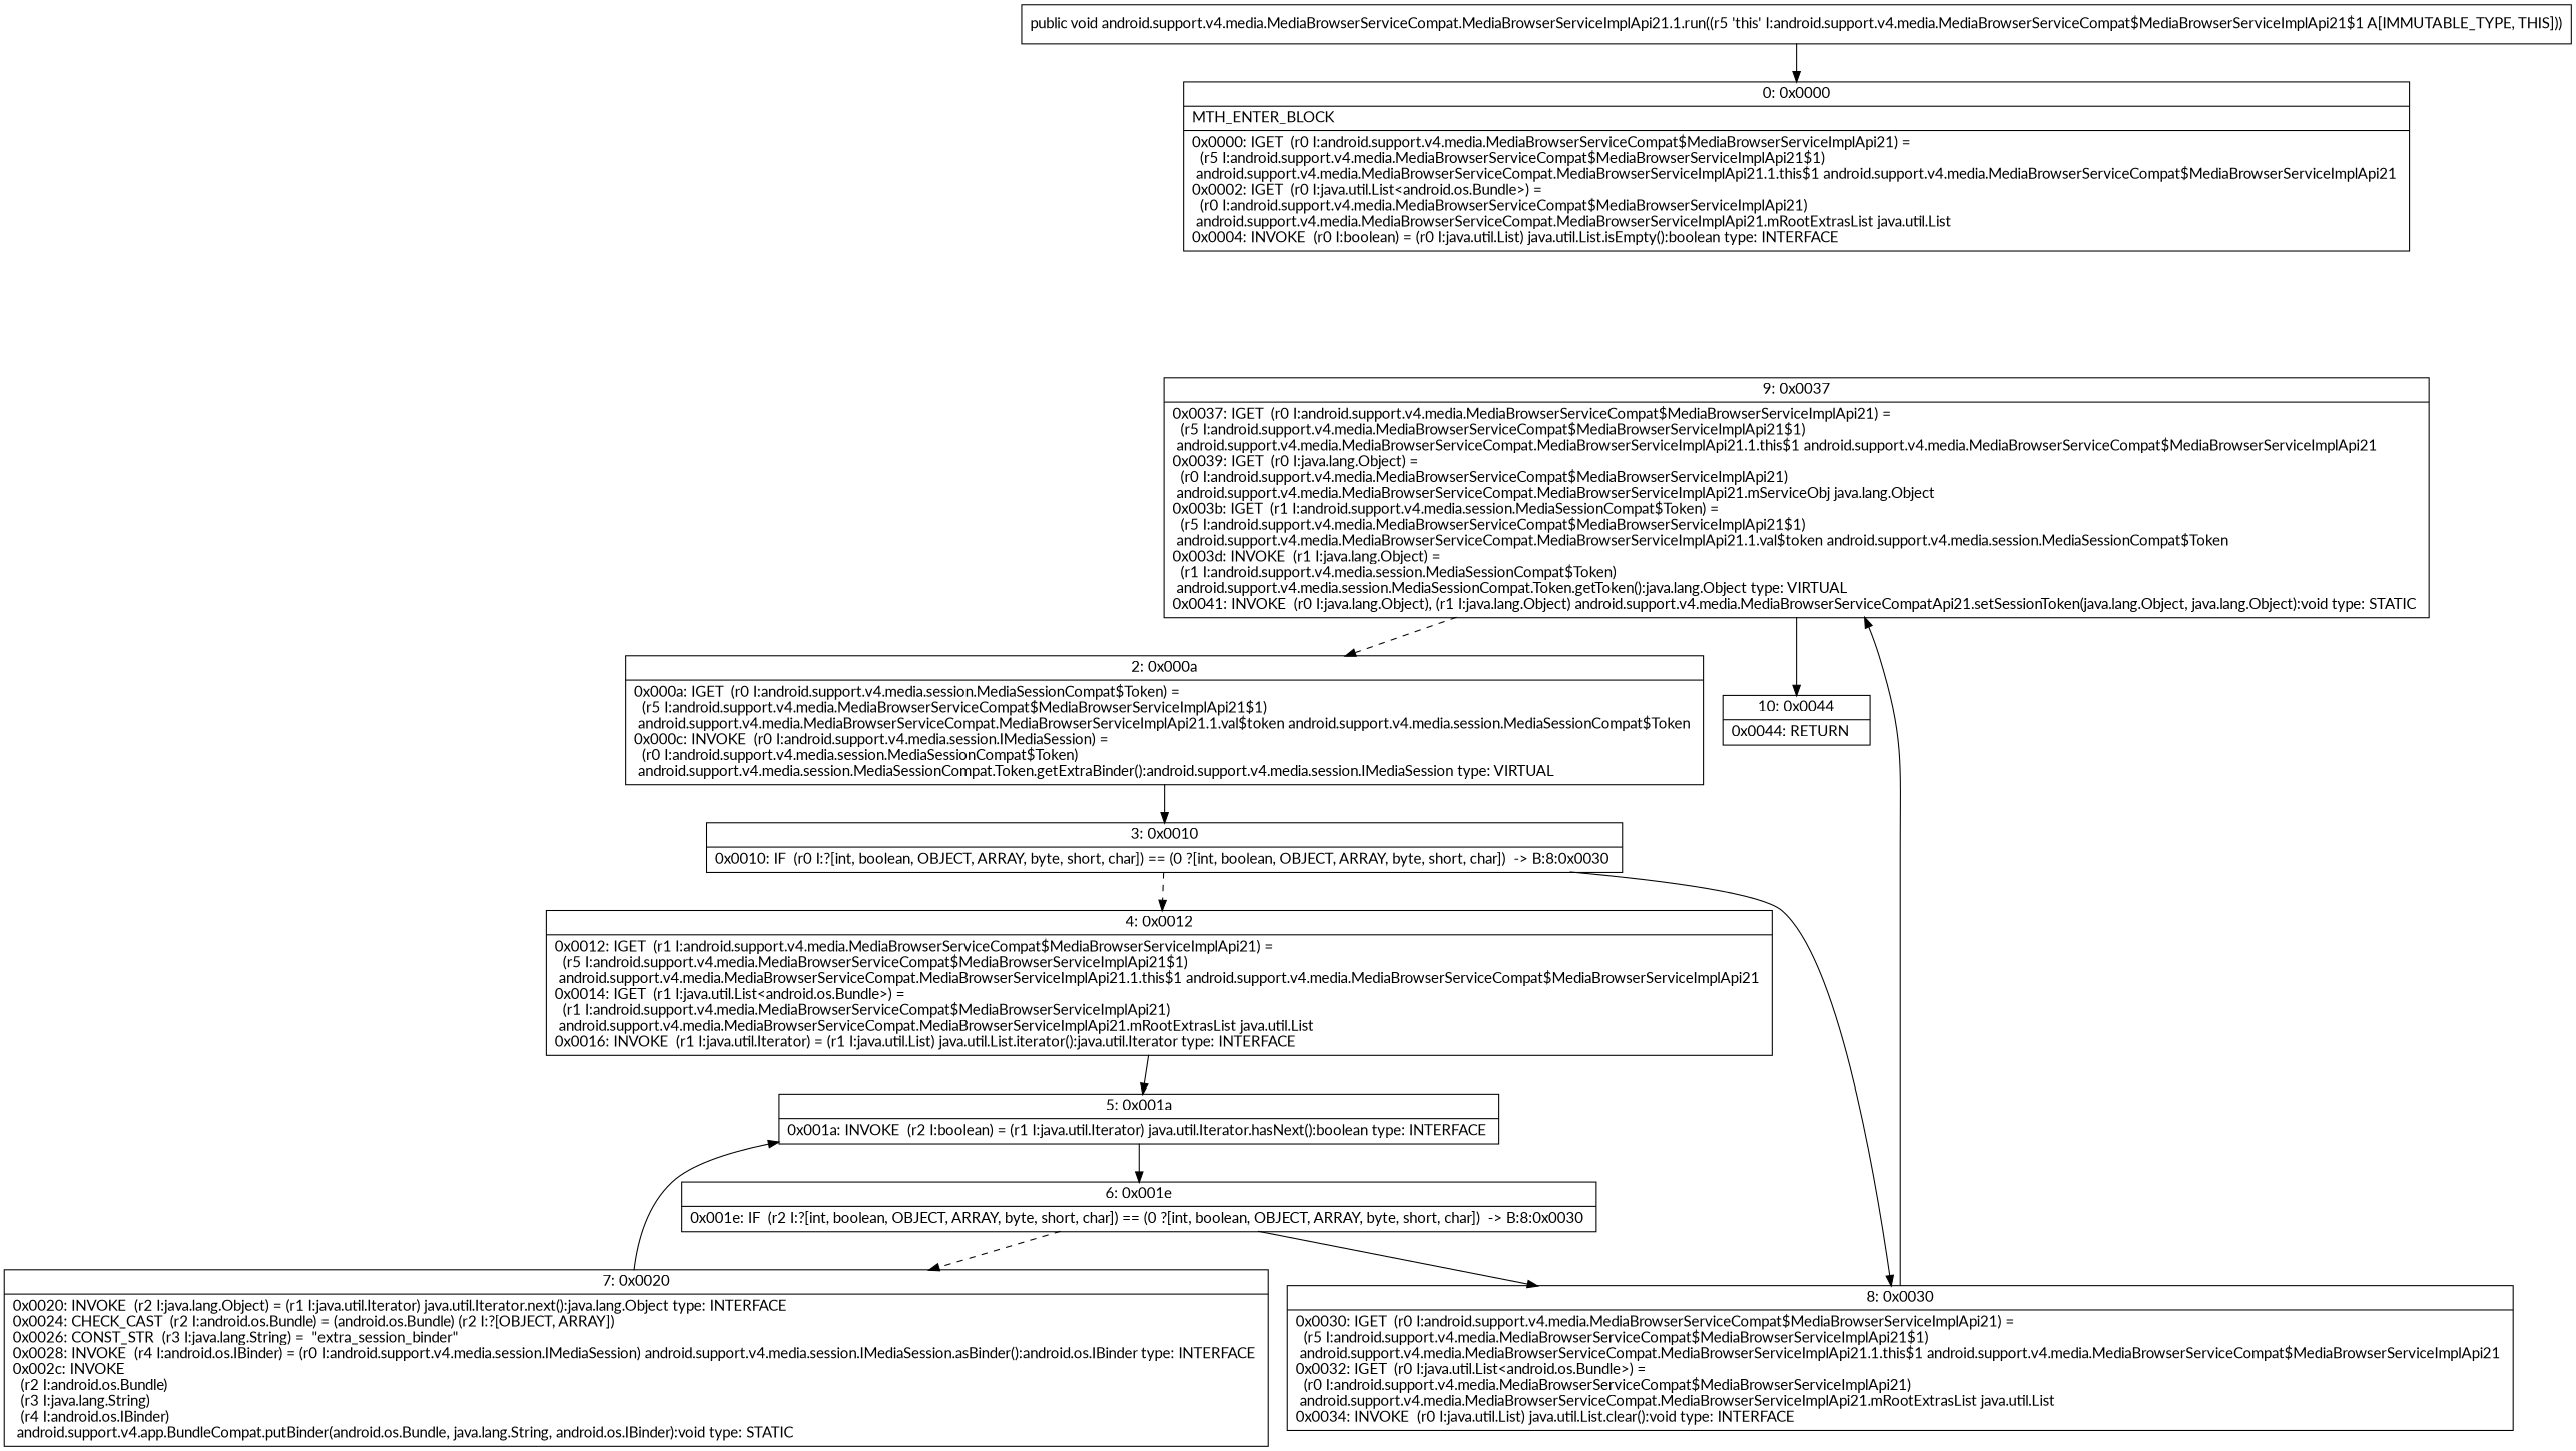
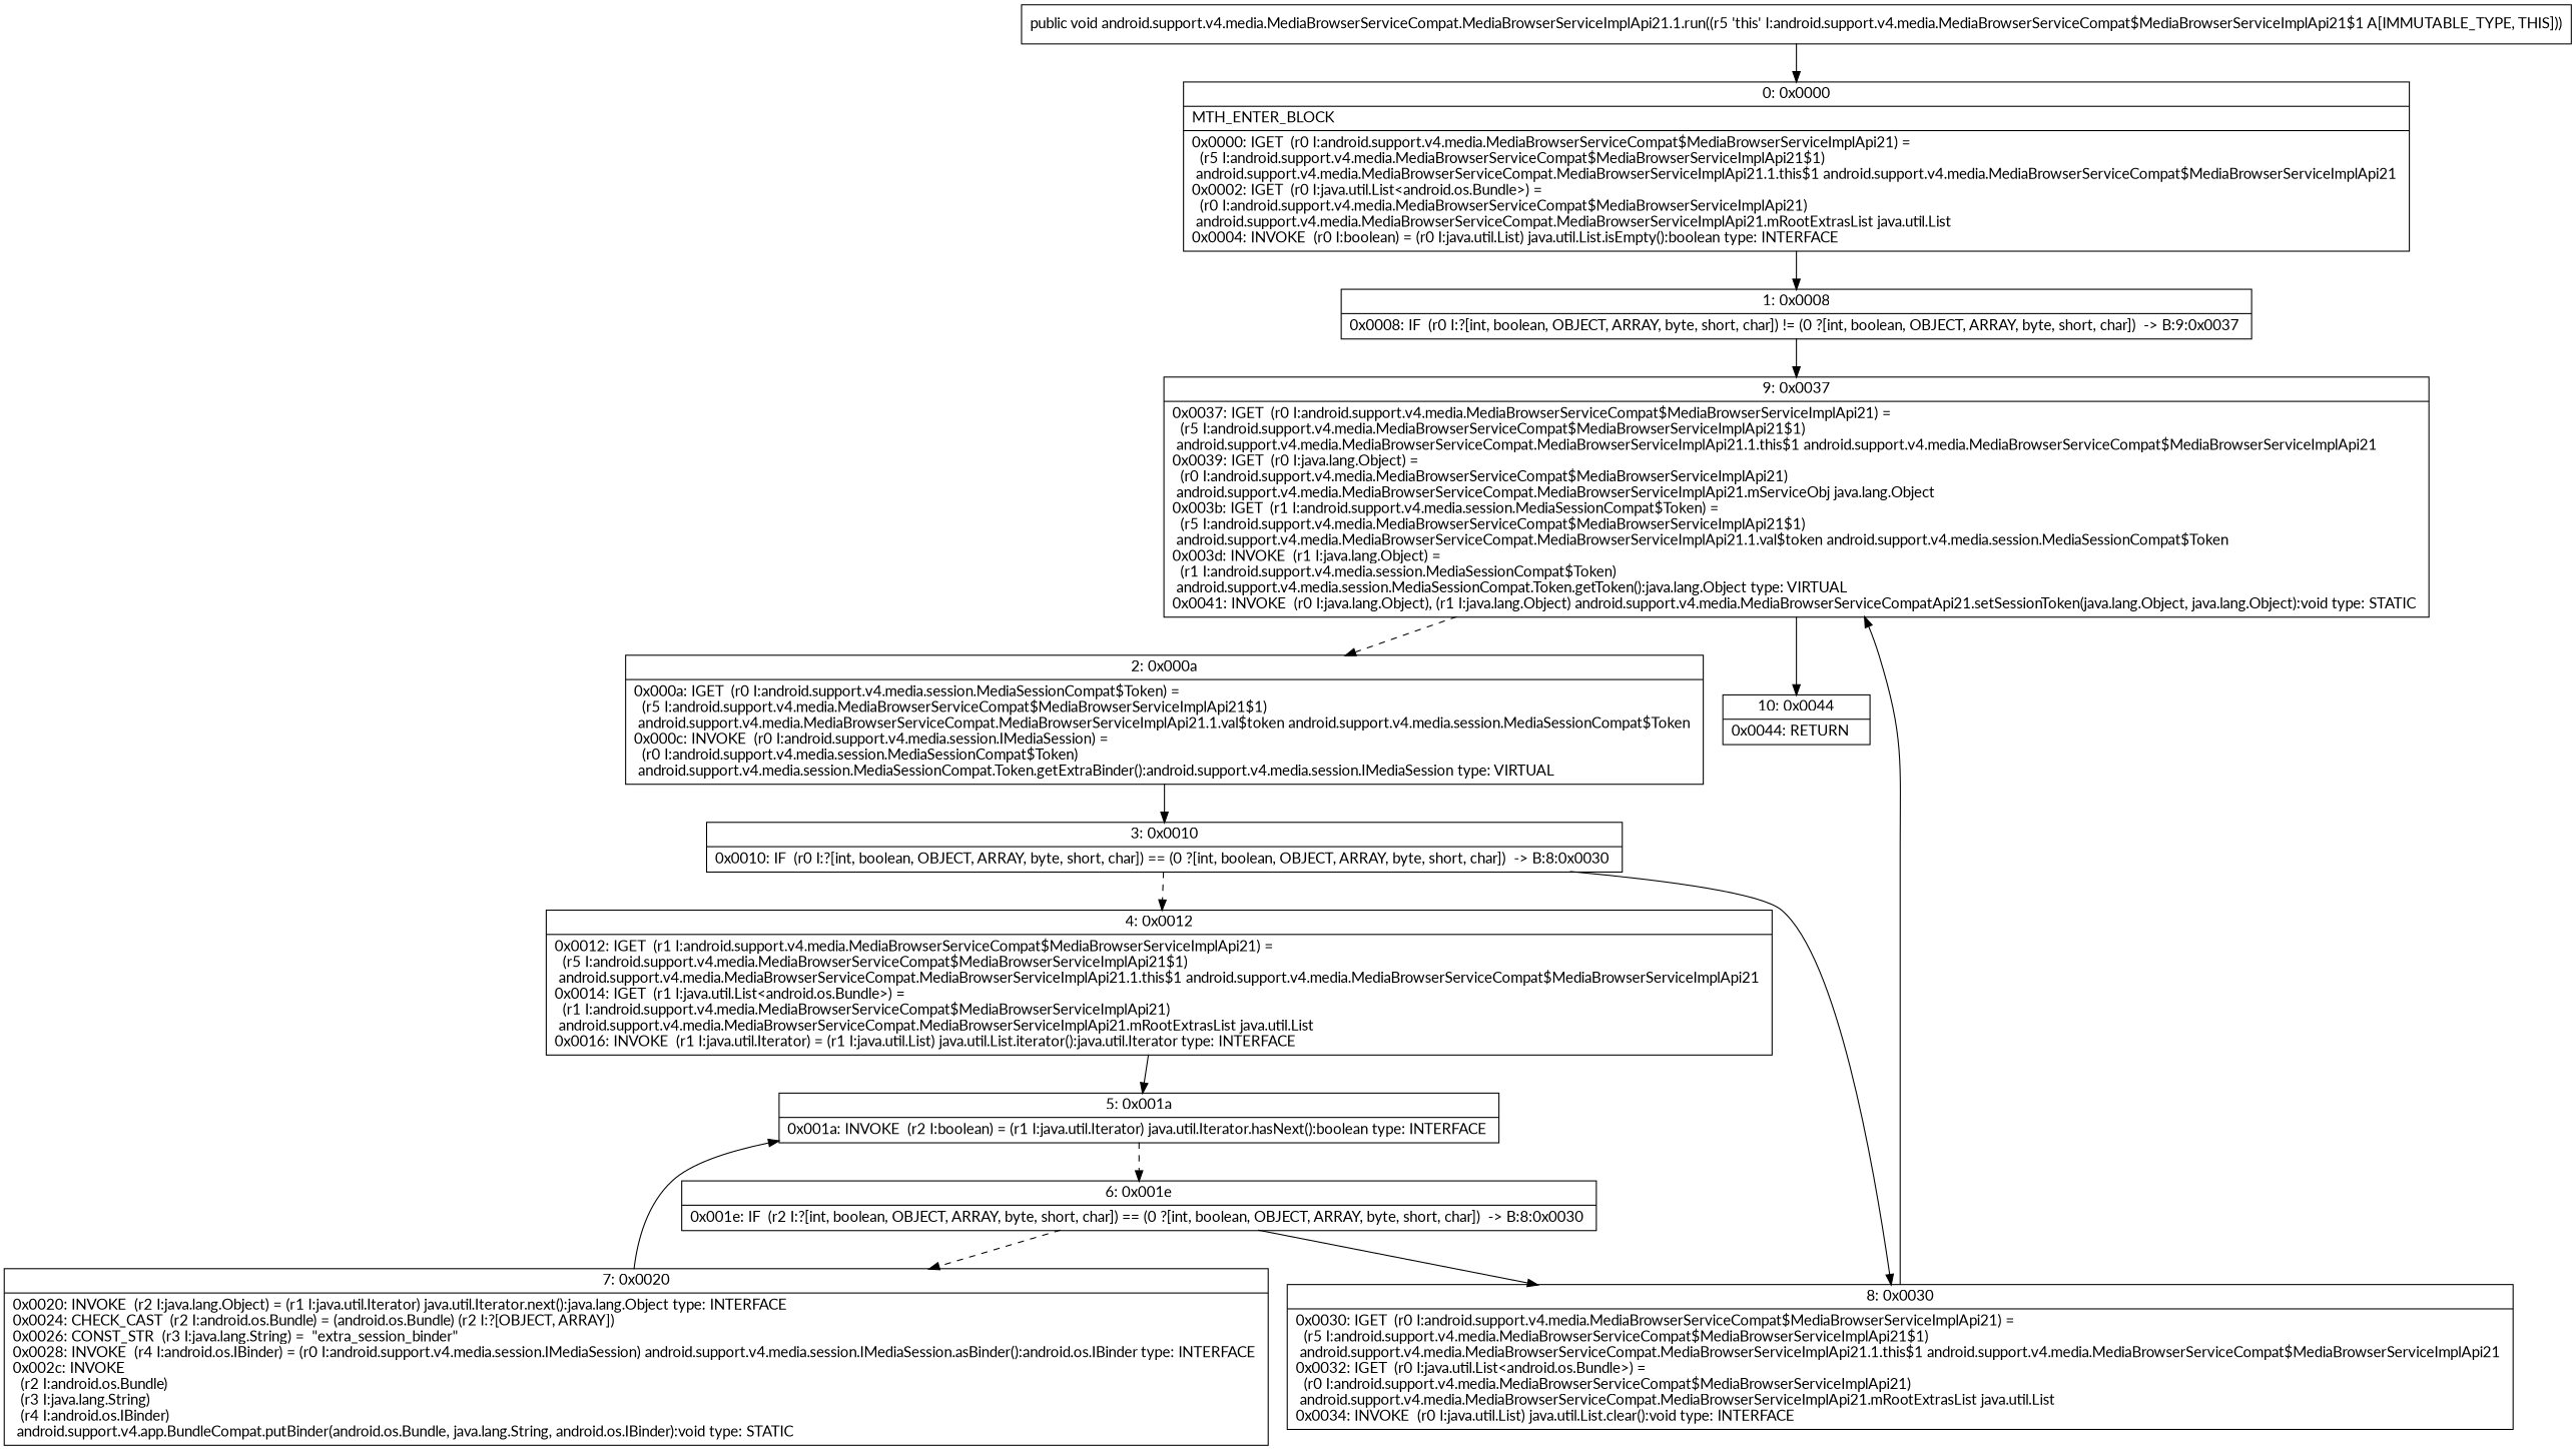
  digraph {
    fontname=Lato
    node [fontname=Lato shape=record]
    edge [fontname=Lato]
    n1 [label="{0\:\ 0x0000|MTH_ENTER_BLOCK\l|0x0000: IGET  (r0 I:android.support.v4.media.MediaBrowserServiceCompat$MediaBrowserServiceImplApi21) = \l  (r5 I:android.support.v4.media.MediaBrowserServiceCompat$MediaBrowserServiceImplApi21$1)\l android.support.v4.media.MediaBrowserServiceCompat.MediaBrowserServiceImplApi21.1.this$1 android.support.v4.media.MediaBrowserServiceCompat$MediaBrowserServiceImplApi21 \l0x0002: IGET  (r0 I:java.util.List\<android.os.Bundle\>) = \l  (r0 I:android.support.v4.media.MediaBrowserServiceCompat$MediaBrowserServiceImplApi21)\l android.support.v4.media.MediaBrowserServiceCompat.MediaBrowserServiceImplApi21.mRootExtrasList java.util.List \l0x0004: INVOKE  (r0 I:boolean) = (r0 I:java.util.List) java.util.List.isEmpty():boolean type: INTERFACE \l}"]
+   n2 [label="{1\:\ 0x0008|0x0008: IF  (r0 I:?[int, boolean, OBJECT, ARRAY, byte, short, char]) != (0 ?[int, boolean, OBJECT, ARRAY, byte, short, char])  \-\> B:9:0x0037 \l}"]
    n3 [label="{9\:\ 0x0037|0x0037: IGET  (r0 I:android.support.v4.media.MediaBrowserServiceCompat$MediaBrowserServiceImplApi21) = \l  (r5 I:android.support.v4.media.MediaBrowserServiceCompat$MediaBrowserServiceImplApi21$1)\l android.support.v4.media.MediaBrowserServiceCompat.MediaBrowserServiceImplApi21.1.this$1 android.support.v4.media.MediaBrowserServiceCompat$MediaBrowserServiceImplApi21 \l0x0039: IGET  (r0 I:java.lang.Object) = \l  (r0 I:android.support.v4.media.MediaBrowserServiceCompat$MediaBrowserServiceImplApi21)\l android.support.v4.media.MediaBrowserServiceCompat.MediaBrowserServiceImplApi21.mServiceObj java.lang.Object \l0x003b: IGET  (r1 I:android.support.v4.media.session.MediaSessionCompat$Token) = \l  (r5 I:android.support.v4.media.MediaBrowserServiceCompat$MediaBrowserServiceImplApi21$1)\l android.support.v4.media.MediaBrowserServiceCompat.MediaBrowserServiceImplApi21.1.val$token android.support.v4.media.session.MediaSessionCompat$Token \l0x003d: INVOKE  (r1 I:java.lang.Object) = \l  (r1 I:android.support.v4.media.session.MediaSessionCompat$Token)\l android.support.v4.media.session.MediaSessionCompat.Token.getToken():java.lang.Object type: VIRTUAL \l0x0041: INVOKE  (r0 I:java.lang.Object), (r1 I:java.lang.Object) android.support.v4.media.MediaBrowserServiceCompatApi21.setSessionToken(java.lang.Object, java.lang.Object):void type: STATIC \l}"]
    n4 [label="{2\:\ 0x000a|0x000a: IGET  (r0 I:android.support.v4.media.session.MediaSessionCompat$Token) = \l  (r5 I:android.support.v4.media.MediaBrowserServiceCompat$MediaBrowserServiceImplApi21$1)\l android.support.v4.media.MediaBrowserServiceCompat.MediaBrowserServiceImplApi21.1.val$token android.support.v4.media.session.MediaSessionCompat$Token \l0x000c: INVOKE  (r0 I:android.support.v4.media.session.IMediaSession) = \l  (r0 I:android.support.v4.media.session.MediaSessionCompat$Token)\l android.support.v4.media.session.MediaSessionCompat.Token.getExtraBinder():android.support.v4.media.session.IMediaSession type: VIRTUAL \l}"]
    n5 [label="{3\:\ 0x0010|0x0010: IF  (r0 I:?[int, boolean, OBJECT, ARRAY, byte, short, char]) == (0 ?[int, boolean, OBJECT, ARRAY, byte, short, char])  \-\> B:8:0x0030 \l}"]
    n6 [label="{10\:\ 0x0044|0x0044: RETURN   \l}"]
    n7 [label="{4\:\ 0x0012|0x0012: IGET  (r1 I:android.support.v4.media.MediaBrowserServiceCompat$MediaBrowserServiceImplApi21) = \l  (r5 I:android.support.v4.media.MediaBrowserServiceCompat$MediaBrowserServiceImplApi21$1)\l android.support.v4.media.MediaBrowserServiceCompat.MediaBrowserServiceImplApi21.1.this$1 android.support.v4.media.MediaBrowserServiceCompat$MediaBrowserServiceImplApi21 \l0x0014: IGET  (r1 I:java.util.List\<android.os.Bundle\>) = \l  (r1 I:android.support.v4.media.MediaBrowserServiceCompat$MediaBrowserServiceImplApi21)\l android.support.v4.media.MediaBrowserServiceCompat.MediaBrowserServiceImplApi21.mRootExtrasList java.util.List \l0x0016: INVOKE  (r1 I:java.util.Iterator) = (r1 I:java.util.List) java.util.List.iterator():java.util.Iterator type: INTERFACE \l}"]
    n8 [label="{8\:\ 0x0030|0x0030: IGET  (r0 I:android.support.v4.media.MediaBrowserServiceCompat$MediaBrowserServiceImplApi21) = \l  (r5 I:android.support.v4.media.MediaBrowserServiceCompat$MediaBrowserServiceImplApi21$1)\l android.support.v4.media.MediaBrowserServiceCompat.MediaBrowserServiceImplApi21.1.this$1 android.support.v4.media.MediaBrowserServiceCompat$MediaBrowserServiceImplApi21 \l0x0032: IGET  (r0 I:java.util.List\<android.os.Bundle\>) = \l  (r0 I:android.support.v4.media.MediaBrowserServiceCompat$MediaBrowserServiceImplApi21)\l android.support.v4.media.MediaBrowserServiceCompat.MediaBrowserServiceImplApi21.mRootExtrasList java.util.List \l0x0034: INVOKE  (r0 I:java.util.List) java.util.List.clear():void type: INTERFACE \l}"]
    n9 [label="{5\:\ 0x001a|0x001a: INVOKE  (r2 I:boolean) = (r1 I:java.util.Iterator) java.util.Iterator.hasNext():boolean type: INTERFACE \l}"]
    n10 [label="{6\:\ 0x001e|0x001e: IF  (r2 I:?[int, boolean, OBJECT, ARRAY, byte, short, char]) == (0 ?[int, boolean, OBJECT, ARRAY, byte, short, char])  \-\> B:8:0x0030 \l}"]
    n11 [label="{7\:\ 0x0020|0x0020: INVOKE  (r2 I:java.lang.Object) = (r1 I:java.util.Iterator) java.util.Iterator.next():java.lang.Object type: INTERFACE \l0x0024: CHECK_CAST  (r2 I:android.os.Bundle) = (android.os.Bundle) (r2 I:?[OBJECT, ARRAY]) \l0x0026: CONST_STR  (r3 I:java.lang.String) =  \"extra_session_binder\" \l0x0028: INVOKE  (r4 I:android.os.IBinder) = (r0 I:android.support.v4.media.session.IMediaSession) android.support.v4.media.session.IMediaSession.asBinder():android.os.IBinder type: INTERFACE \l0x002c: INVOKE  \l  (r2 I:android.os.Bundle)\l  (r3 I:java.lang.String)\l  (r4 I:android.os.IBinder)\l android.support.v4.app.BundleCompat.putBinder(android.os.Bundle, java.lang.String, android.os.IBinder):void type: STATIC \l}"]
    n12 [label="{public void android.support.v4.media.MediaBrowserServiceCompat.MediaBrowserServiceImplApi21.1.run((r5 'this' I:android.support.v4.media.MediaBrowserServiceCompat$MediaBrowserServiceImplApi21$1 A[IMMUTABLE_TYPE, THIS])) }"]
+   n1 -> n2
+   n2 -> n3
    n3 -> n4 [style=dashed]
    n3 -> n6
    n4 -> n5
    n5 -> n7 [style=dashed]
    n5 -> n8
    n7 -> n9
    n8 -> n3
-   n9 -> n10
+   n9 -> n10 [style=dashed]
    n10 -> n8
    n10 -> n11 [style=dashed]
    n11 -> n9
    n12 -> n1
  }
